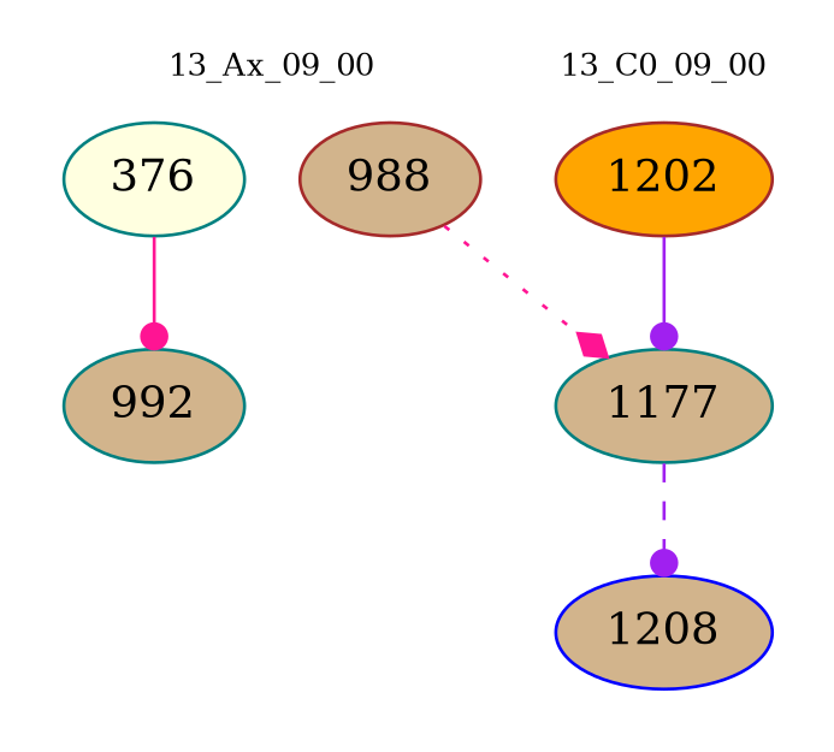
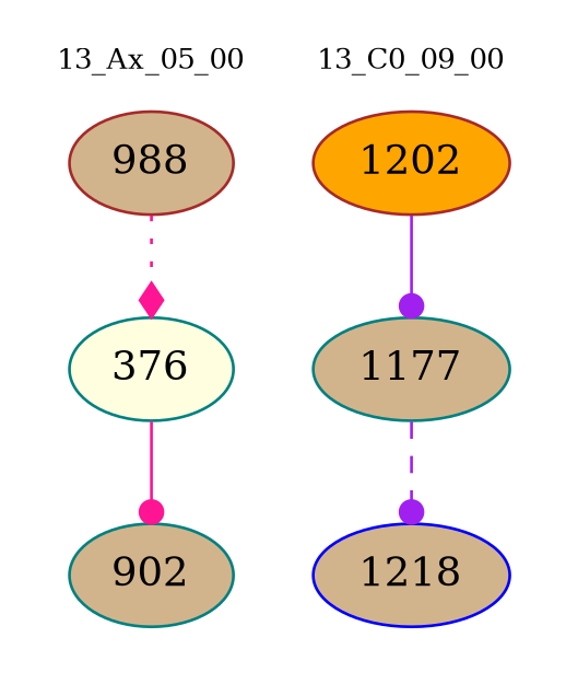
  digraph {
    node [color=teal fillcolor=tan style=filled]
    edge [arrowhead=dot color=deeppink style=solid]
    n1 [color=brown label=988]
    n2 [fillcolor=lightyellow label=376]
-   n3 [label=992]
+   n3 [label=902]
    n4 [color=brown fillcolor=orange label=1202]
    n5 [label=1177]
-   n6 [color=blue label=1208]
+   n6 [color=blue label=1218]
    subgraph cluster_1 {
      color=white
      fontsize=10
-     label="13_Ax_09_00"
+     label="13_Ax_05_00"
      n1
      n2
      n3
    }
    subgraph cluster_2 {
      color=white
      fontsize=10
      label="13_C0_09_00"
      n4
      n5
      n6
    }
-   n1 -> n5 [arrowhead=diamond style=dotted]
+   n1 -> n2 [arrowhead=diamond style=dotted]
    n2 -> n3
    n4 -> n5 [color=purple]
    n5 -> n6 [color=purple style=dashed]
  }
